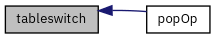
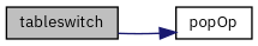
  digraph {
    rankdir=LR
    fontname="IBM Plex Sans"
    node [color=black fontname="IBM Plex Sans" fontsize=10 shape=record style=filled]
    n1 [fillcolor=grey75 fontcolor=black height=0.2 label=tableswitch width=0.4]
    n2 [fillcolor=white height=0.2 label=popOp width=0.4]
-   n2 -> n1 [color=midnightblue fontname="IBM Plex Sans" fontsize=10 labelfontname=Helvetica labelfontsize=10 style=solid]
+   n1 -> n2 [color=midnightblue fontname="IBM Plex Sans" fontsize=10 labelfontname=Helvetica labelfontsize=10 style=solid]
  }
